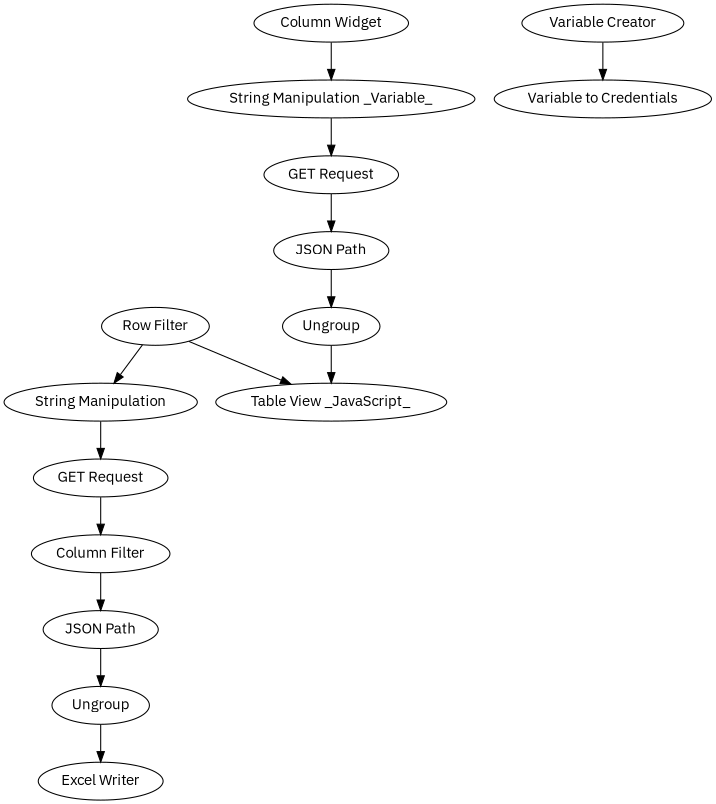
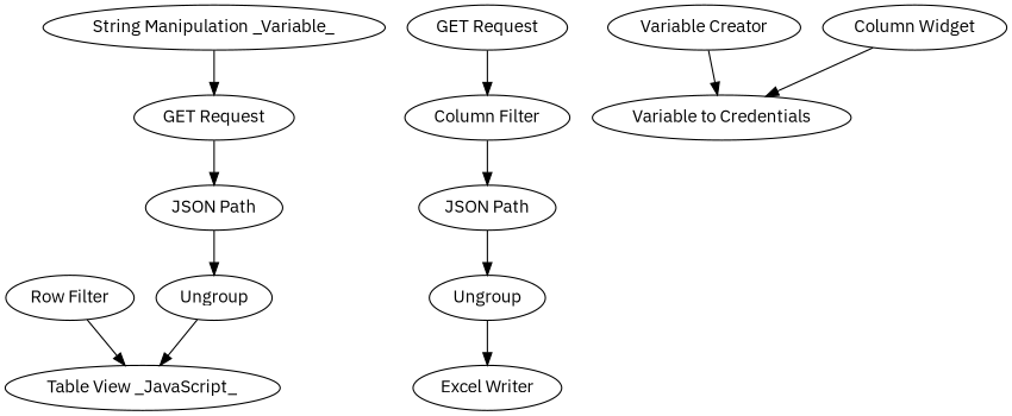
  digraph {
    fontname="IBM Plex Sans"
    rankdir=TB
    node [fontname="IBM Plex Sans"]
    edge [fontname="IBM Plex Sans"]
    n1 [label="GET Request"]
    n2 [label="JSON Path"]
    n3 [label="GET Request"]
    n4 [label="Column Filter"]
    n5 [label=Ungroup]
-   n6 [label="String Manipulation"]
    n7 [label="JSON Path"]
    n8 [label="Table View _JavaScript_"]
    n9 [label="Variable Creator"]
    n10 [label="Variable to Credentials"]
    n11 [label=Ungroup]
    n12 [label="Excel Writer"]
    n13 [label="Column Widget"]
    n14 [label="String Manipulation _Variable_"]
    n15 [label="Row Filter"]
    n1 -> n2
    n2 -> n5
    n3 -> n4
    n4 -> n7
    n5 -> n8
-   n6 -> n3
    n7 -> n11
    n9 -> n10
    n11 -> n12
-   n13 -> n14
+   n13 -> n10
    n14 -> n1
-   n15 -> n6
    n15 -> n8
  }
